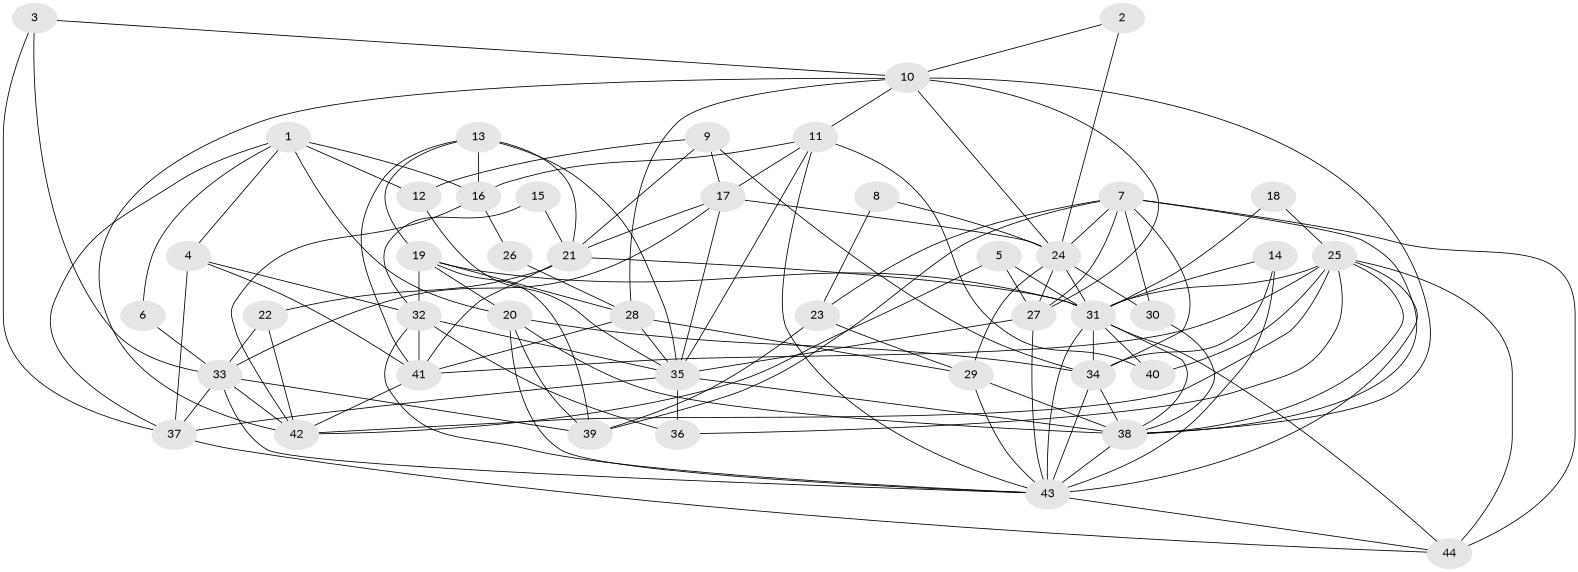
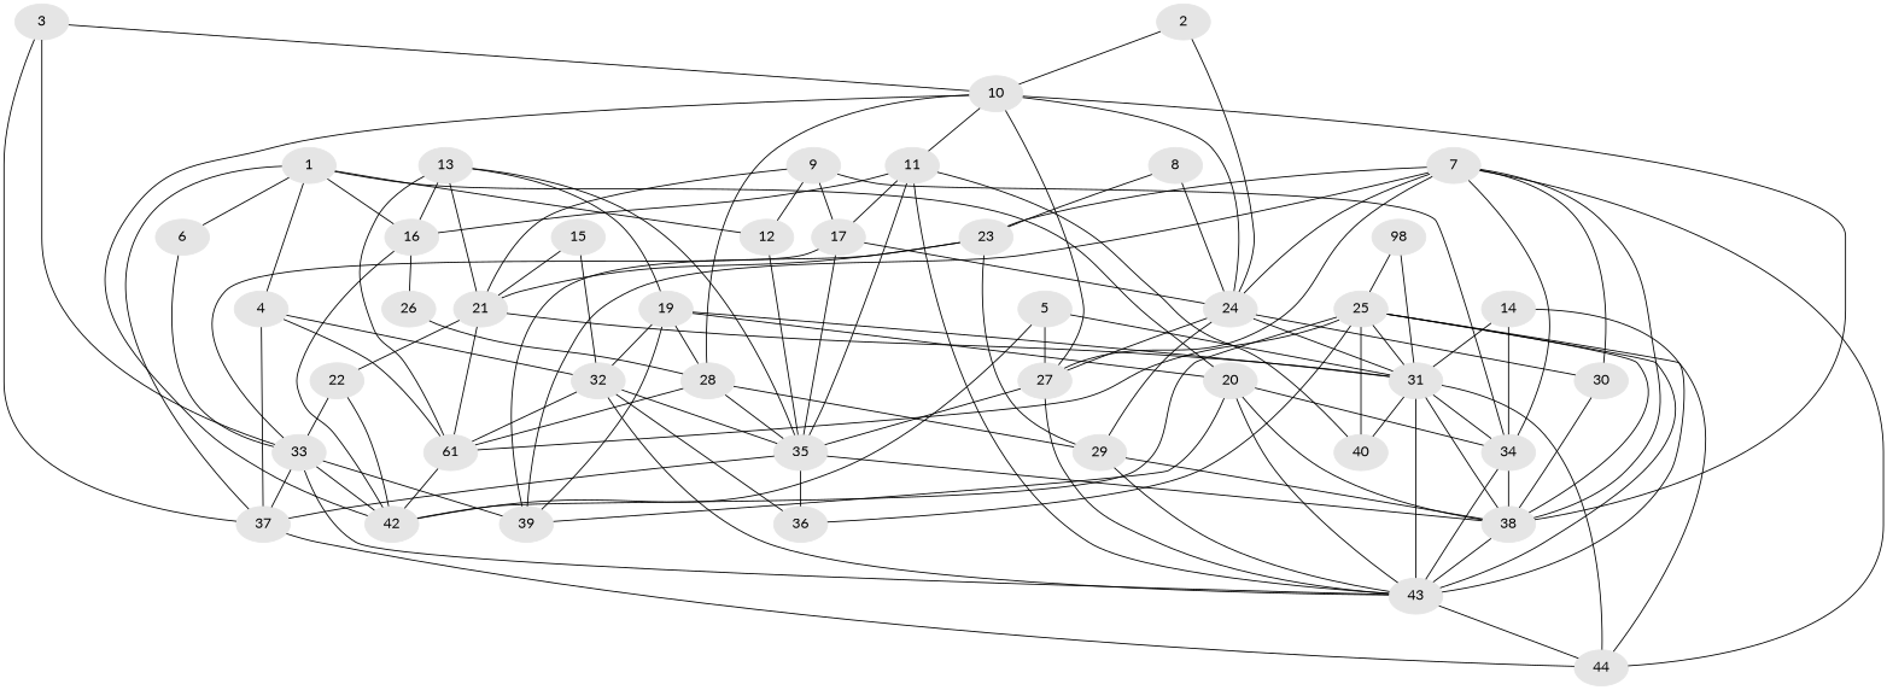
  graph {
    fontname=Lato
    node [color=gray90 fontname=Lato style=filled]
    edge [fontname=Lato weight=1.0]
    1
    4
    6
    12
    16
    20
    37
    32
-   41
+   41 [label=61]
    33
    35
    42
    26
    34
    38
    39
    43
    44
    2
    10
    24
    27
    11
    28
    31
    30
    29
    3
    36
    5
    40
    7
    23
    8
    9
    17
    21
    22
    13
    19
    14
    15
-   18
+   18 [label=98]
    25
    1 -- 4
    1 -- 6
    1 -- 12
    1 -- 16
    1 -- 20
    1 -- 37
    4 -- 37
    4 -- 32
    4 -- 41
    6 -- 33
    12 -- 35
    16 -- 42
    16 -- 26
    20 -- 34
    20 -- 38
    20 -- 39
    20 -- 43
    37 -- 44
    32 -- 41
    32 -- 35
    32 -- 43
    32 -- 36
    41 -- 42
    33 -- 37
    33 -- 42
    33 -- 39
    33 -- 43
    35 -- 37
    35 -- 38
    35 -- 36
    26 -- 28
    34 -- 38
    34 -- 43 [weight=2.0]
    38 -- 43
    43 -- 44
    2 -- 10
    2 -- 24
    10 -- 42
    10 -- 38
    10 -- 24
    10 -- 27
    10 -- 11
    10 -- 28
    24 -- 27
    24 -- 31
    24 -- 30
    24 -- 29
    27 -- 35
    27 -- 43
    11 -- 16
    11 -- 35
    11 -- 43
    11 -- 40
    11 -- 17
    28 -- 41
    28 -- 35
    28 -- 29
    31 -- 34
    31 -- 38
    31 -- 43
    31 -- 44
    31 -- 40
    30 -- 38
    29 -- 38 [weight=2.0]
    29 -- 43
    3 -- 37
    3 -- 33
    3 -- 10
    5 -- 42
    5 -- 27
    5 -- 31
    7 -- 34
    7 -- 38
    7 -- 39
    7 -- 44
    7 -- 24
    7 -- 27
    7 -- 30
    7 -- 23
    23 -- 39
    23 -- 29
    8 -- 24
    8 -- 23
    9 -- 12
    9 -- 34
    9 -- 17
    9 -- 21
    17 -- 33
    17 -- 35
    17 -- 24
-   17 -- 21
+   23 -- 21
    21 -- 41
    21 -- 31
    21 -- 22
    22 -- 33
    22 -- 42
    13 -- 16 [weight=2.0]
    13 -- 41
    13 -- 35
    13 -- 21
    13 -- 19
    19 -- 20 [weight=2.0]
    19 -- 32
    19 -- 39
    19 -- 28
    19 -- 31
    14 -- 34
    14 -- 43
    14 -- 31
    15 -- 32
    15 -- 21
    18 -- 31
    18 -- 25
    25 -- 41
    25 -- 42
    25 -- 38
    25 -- 43
    25 -- 44
    25 -- 31
    25 -- 36
    25 -- 40
  }
